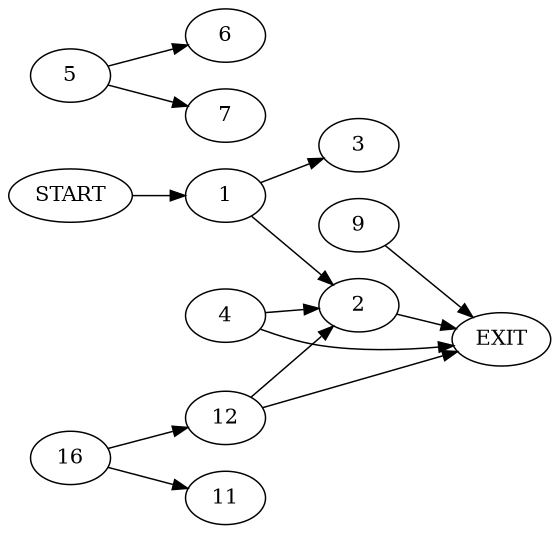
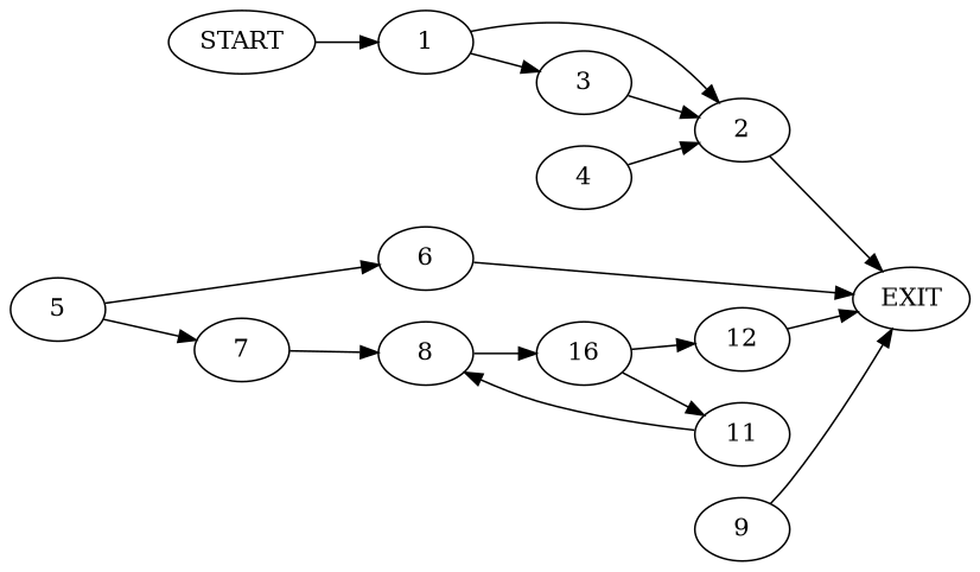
  digraph {
    rankdir=LR
    n1 [label=START]
    1
    2
    3
    n5 [label=EXIT]
    4
    5
    6
    7
+   8
    n11 [label=16]
    9
    11
    12
    n1 -> 1
    1 -> 2
    1 -> 3
    2 -> n5
-   12 -> 2
+   3 -> 2
    4 -> 2
    5 -> 6
    5 -> 7
-   4 -> n5
+   6 -> n5
+   7 -> 8
+   8 -> n11
    n11 -> 11
    n11 -> 12
    9 -> n5
+   11 -> 8
    12 -> n5
  }
